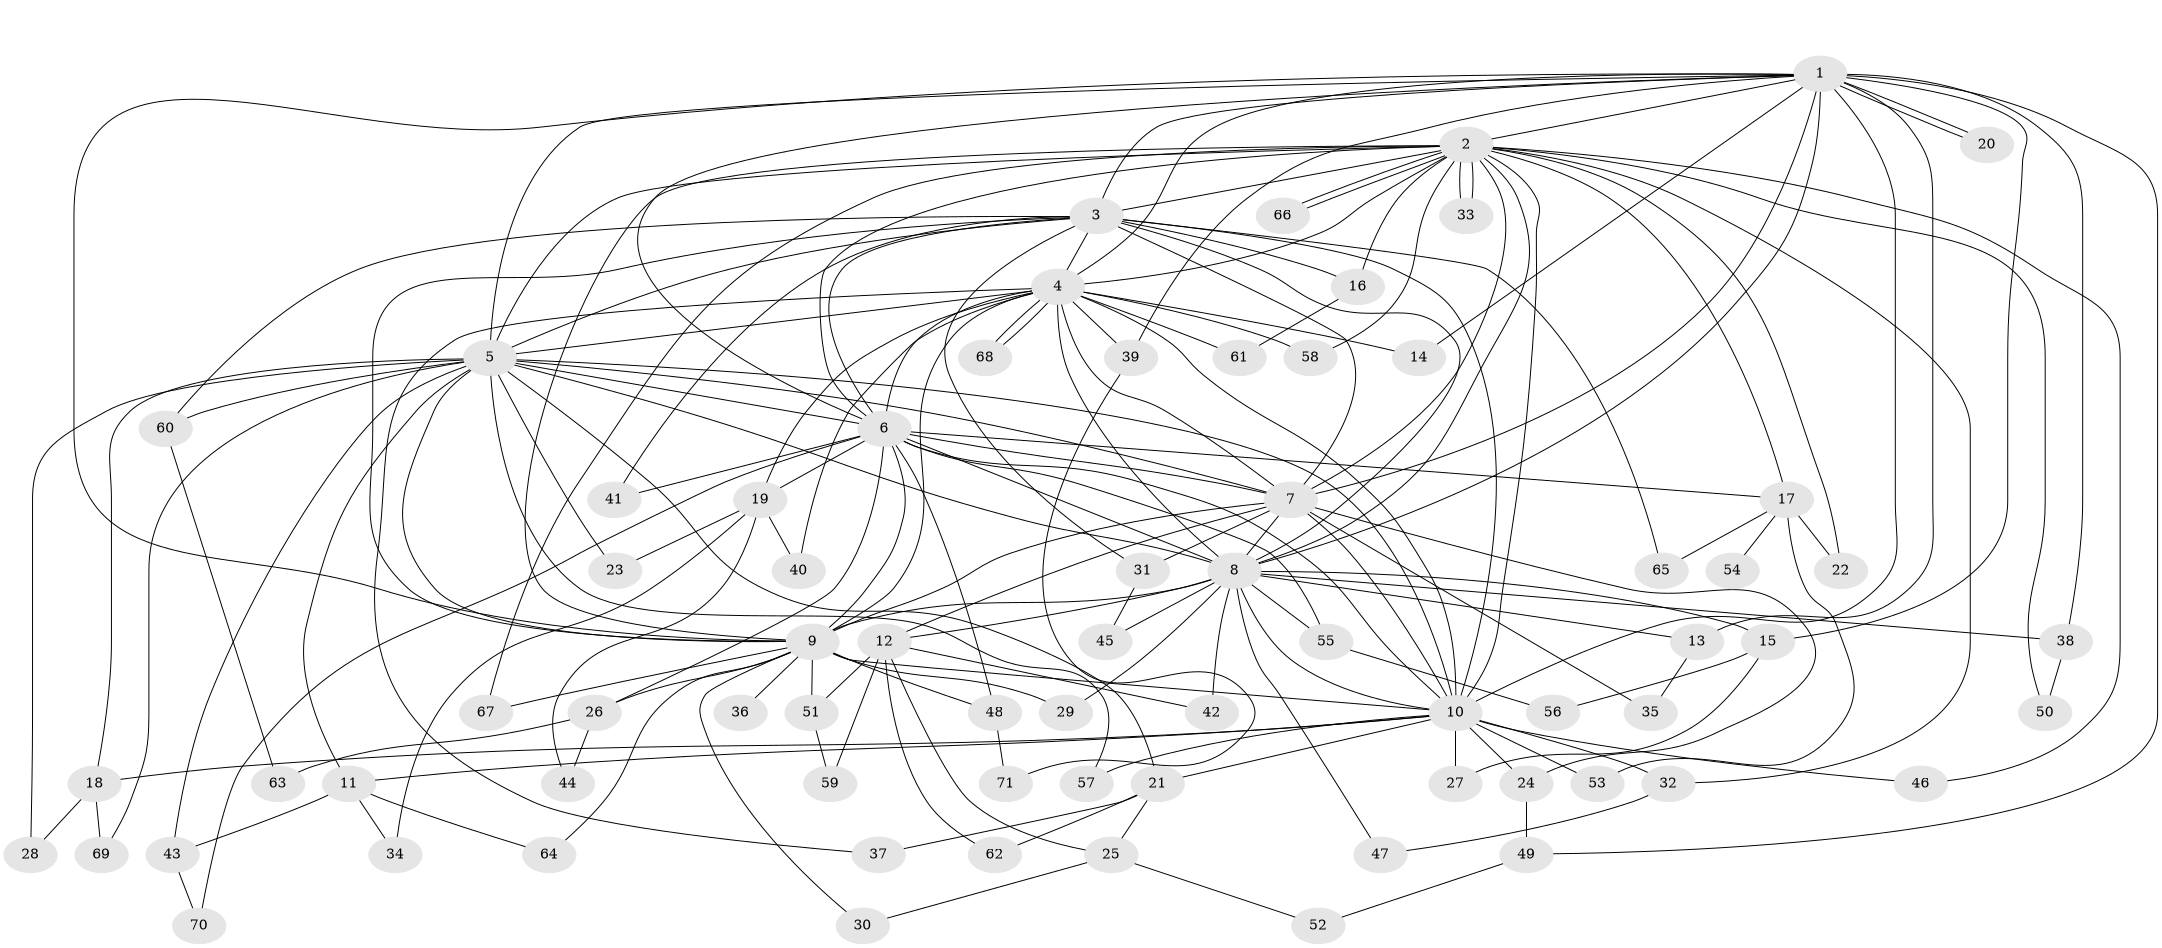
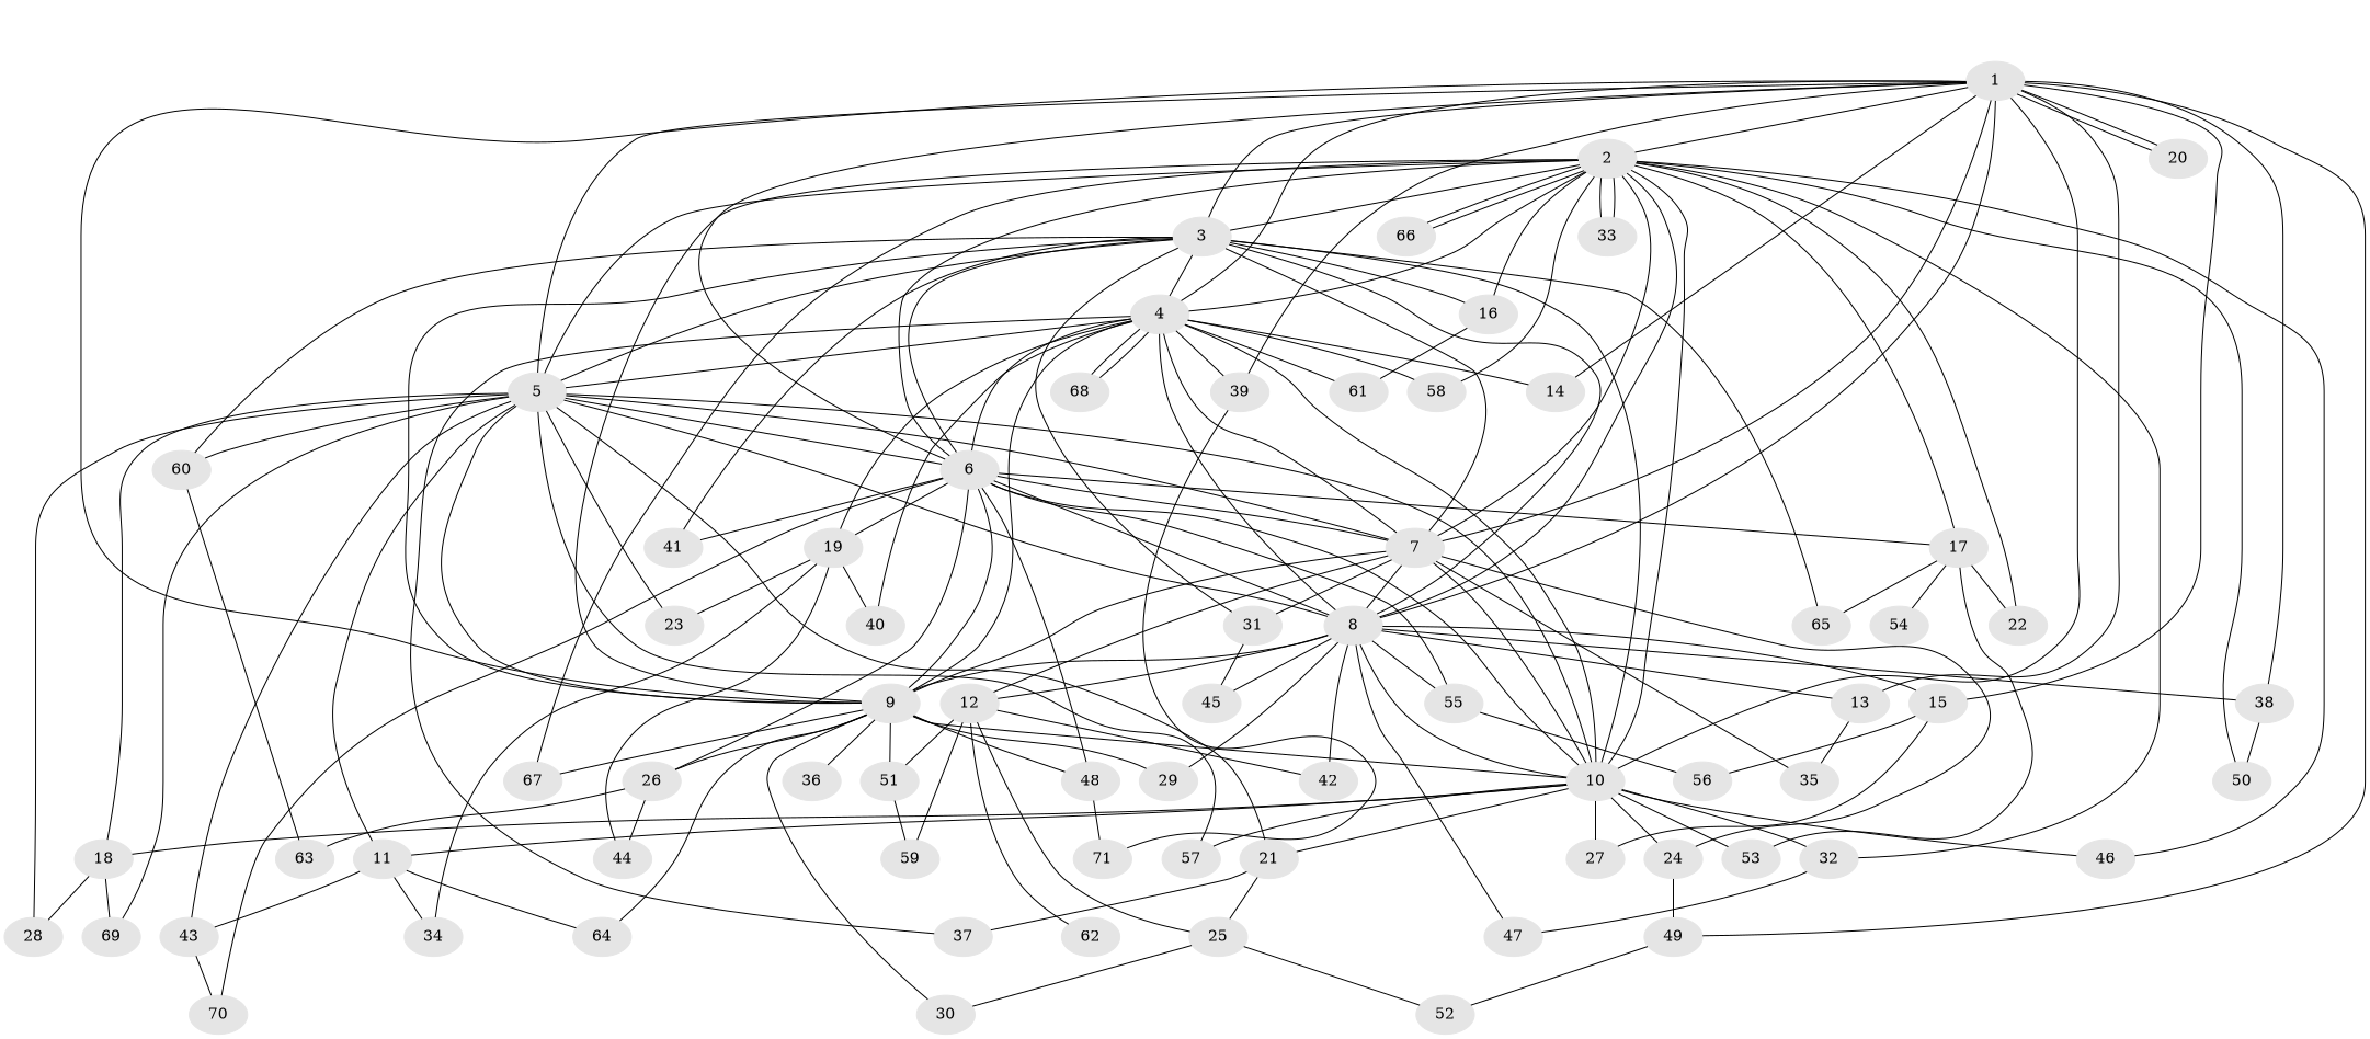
  graph {
    node [color=gray90 style=filled]
    1
    2
    3
    4
    5
    6
    7
    8
    9
    10
    13
    14
    15
    20
    38
    39
    49
    16
    17
    22
    32
    33
    46
    50
    58
    66
    67
    31
    41
    60
    65
    19
    37
    40
    61
    68
    11
    18
    21
    23
    28
    43
    57
    69
    26
    48
    55
    70
    12
    24
    35
    29
    42
    45
    47
    30
    36
    51
    64
    27
    53
    56
    71
    52
    54
    63
    34
    44
    25
    62
    59
    1 -- 2
    1 -- 3
    1 -- 4
    1 -- 5
    1 -- 6
    1 -- 7
    1 -- 8
    1 -- 9
    1 -- 10
    1 -- 13
    1 -- 14
    1 -- 15
    1 -- 20
    1 -- 20
    1 -- 38
    1 -- 39
    1 -- 49
    2 -- 3
    2 -- 4
    2 -- 5
    2 -- 6
    2 -- 7
    2 -- 8
    2 -- 9
    2 -- 10
    2 -- 16
    2 -- 17
    2 -- 22
    2 -- 32
    2 -- 33
    2 -- 33
    2 -- 46
    2 -- 50
    2 -- 58
    2 -- 66
    2 -- 66
    2 -- 67
    3 -- 4
    3 -- 5
    3 -- 6
    3 -- 7
    3 -- 8
    3 -- 9
    3 -- 10
    3 -- 16
    3 -- 31
    3 -- 41
    3 -- 60
    3 -- 65
    4 -- 5
    4 -- 6
    4 -- 7
    4 -- 8
    4 -- 9
    4 -- 10
    4 -- 14
    4 -- 39
    4 -- 58
    4 -- 19
    4 -- 37
    4 -- 40
    4 -- 61
    4 -- 68
    4 -- 68
    5 -- 6
    5 -- 7
    5 -- 8
    5 -- 9
    5 -- 10
    5 -- 60
    5 -- 11
    5 -- 18
    5 -- 21
    5 -- 23
    5 -- 28
    5 -- 43
    5 -- 57
    5 -- 69
    6 -- 7
    6 -- 8
    6 -- 9
    6 -- 10
    6 -- 17
    6 -- 41
    6 -- 19
    6 -- 26
    6 -- 48
    6 -- 55
    6 -- 70
    7 -- 8
    7 -- 9
    7 -- 10
    7 -- 31
    7 -- 12
    7 -- 24
    7 -- 35
    8 -- 9
    8 -- 10
    8 -- 13
    8 -- 15
    8 -- 38
    8 -- 55
    8 -- 12
    8 -- 29
    8 -- 42
    8 -- 45
    8 -- 47
    9 -- 10
    9 -- 67
    9 -- 26
    9 -- 48
    9 -- 29
    9 -- 30
    9 -- 36
    9 -- 51
    9 -- 64
    10 -- 32
    10 -- 46
    10 -- 11
    10 -- 18
    10 -- 21
    10 -- 57
    10 -- 24
    10 -- 27
    10 -- 53
    13 -- 35
    15 -- 27
    15 -- 56
    38 -- 50
    39 -- 71
    49 -- 52
    16 -- 61
    17 -- 22
    17 -- 65
    17 -- 53
    17 -- 54
    32 -- 47
    31 -- 45
    60 -- 63
    19 -- 40
    19 -- 23
    19 -- 34
    19 -- 44
    11 -- 43
    11 -- 64
    11 -- 34
    18 -- 28
    18 -- 69
    21 -- 37
    21 -- 25
-   21 -- 62
    43 -- 70
    26 -- 63
    26 -- 44
    48 -- 71
    55 -- 56
    12 -- 42
    12 -- 51
    12 -- 25
    12 -- 62
    12 -- 59
    24 -- 49
    51 -- 59
    25 -- 30
    25 -- 52
  }
